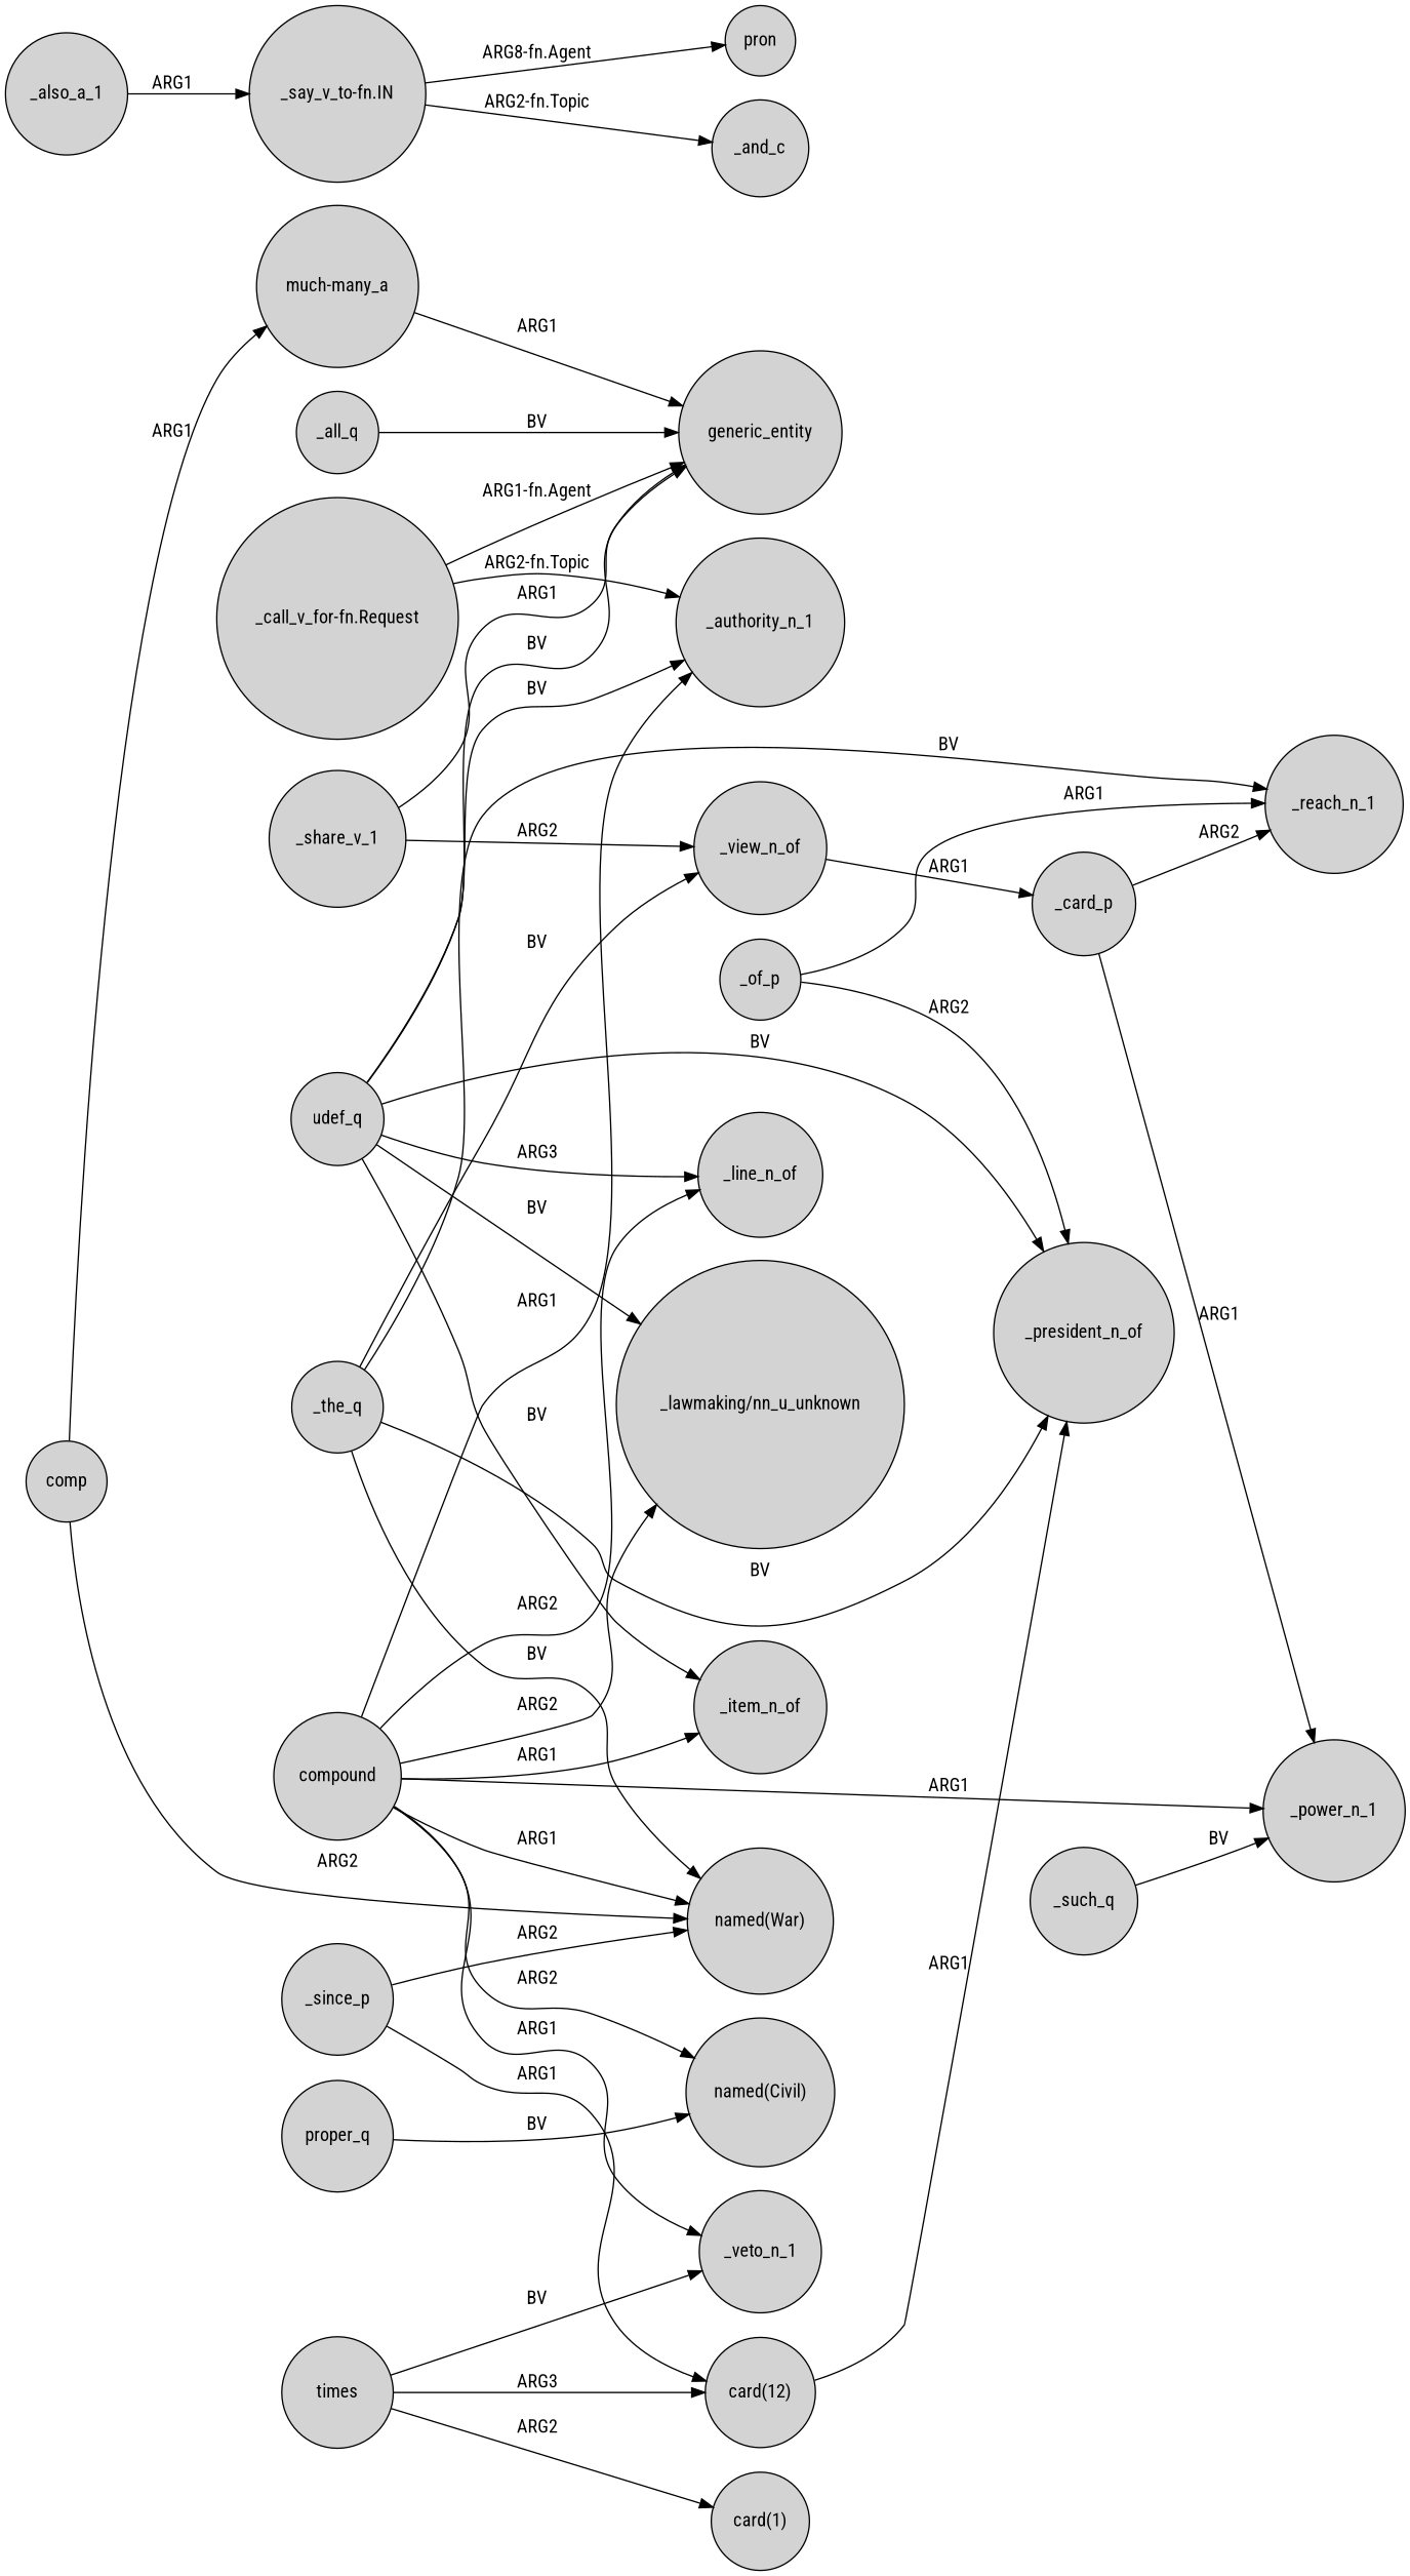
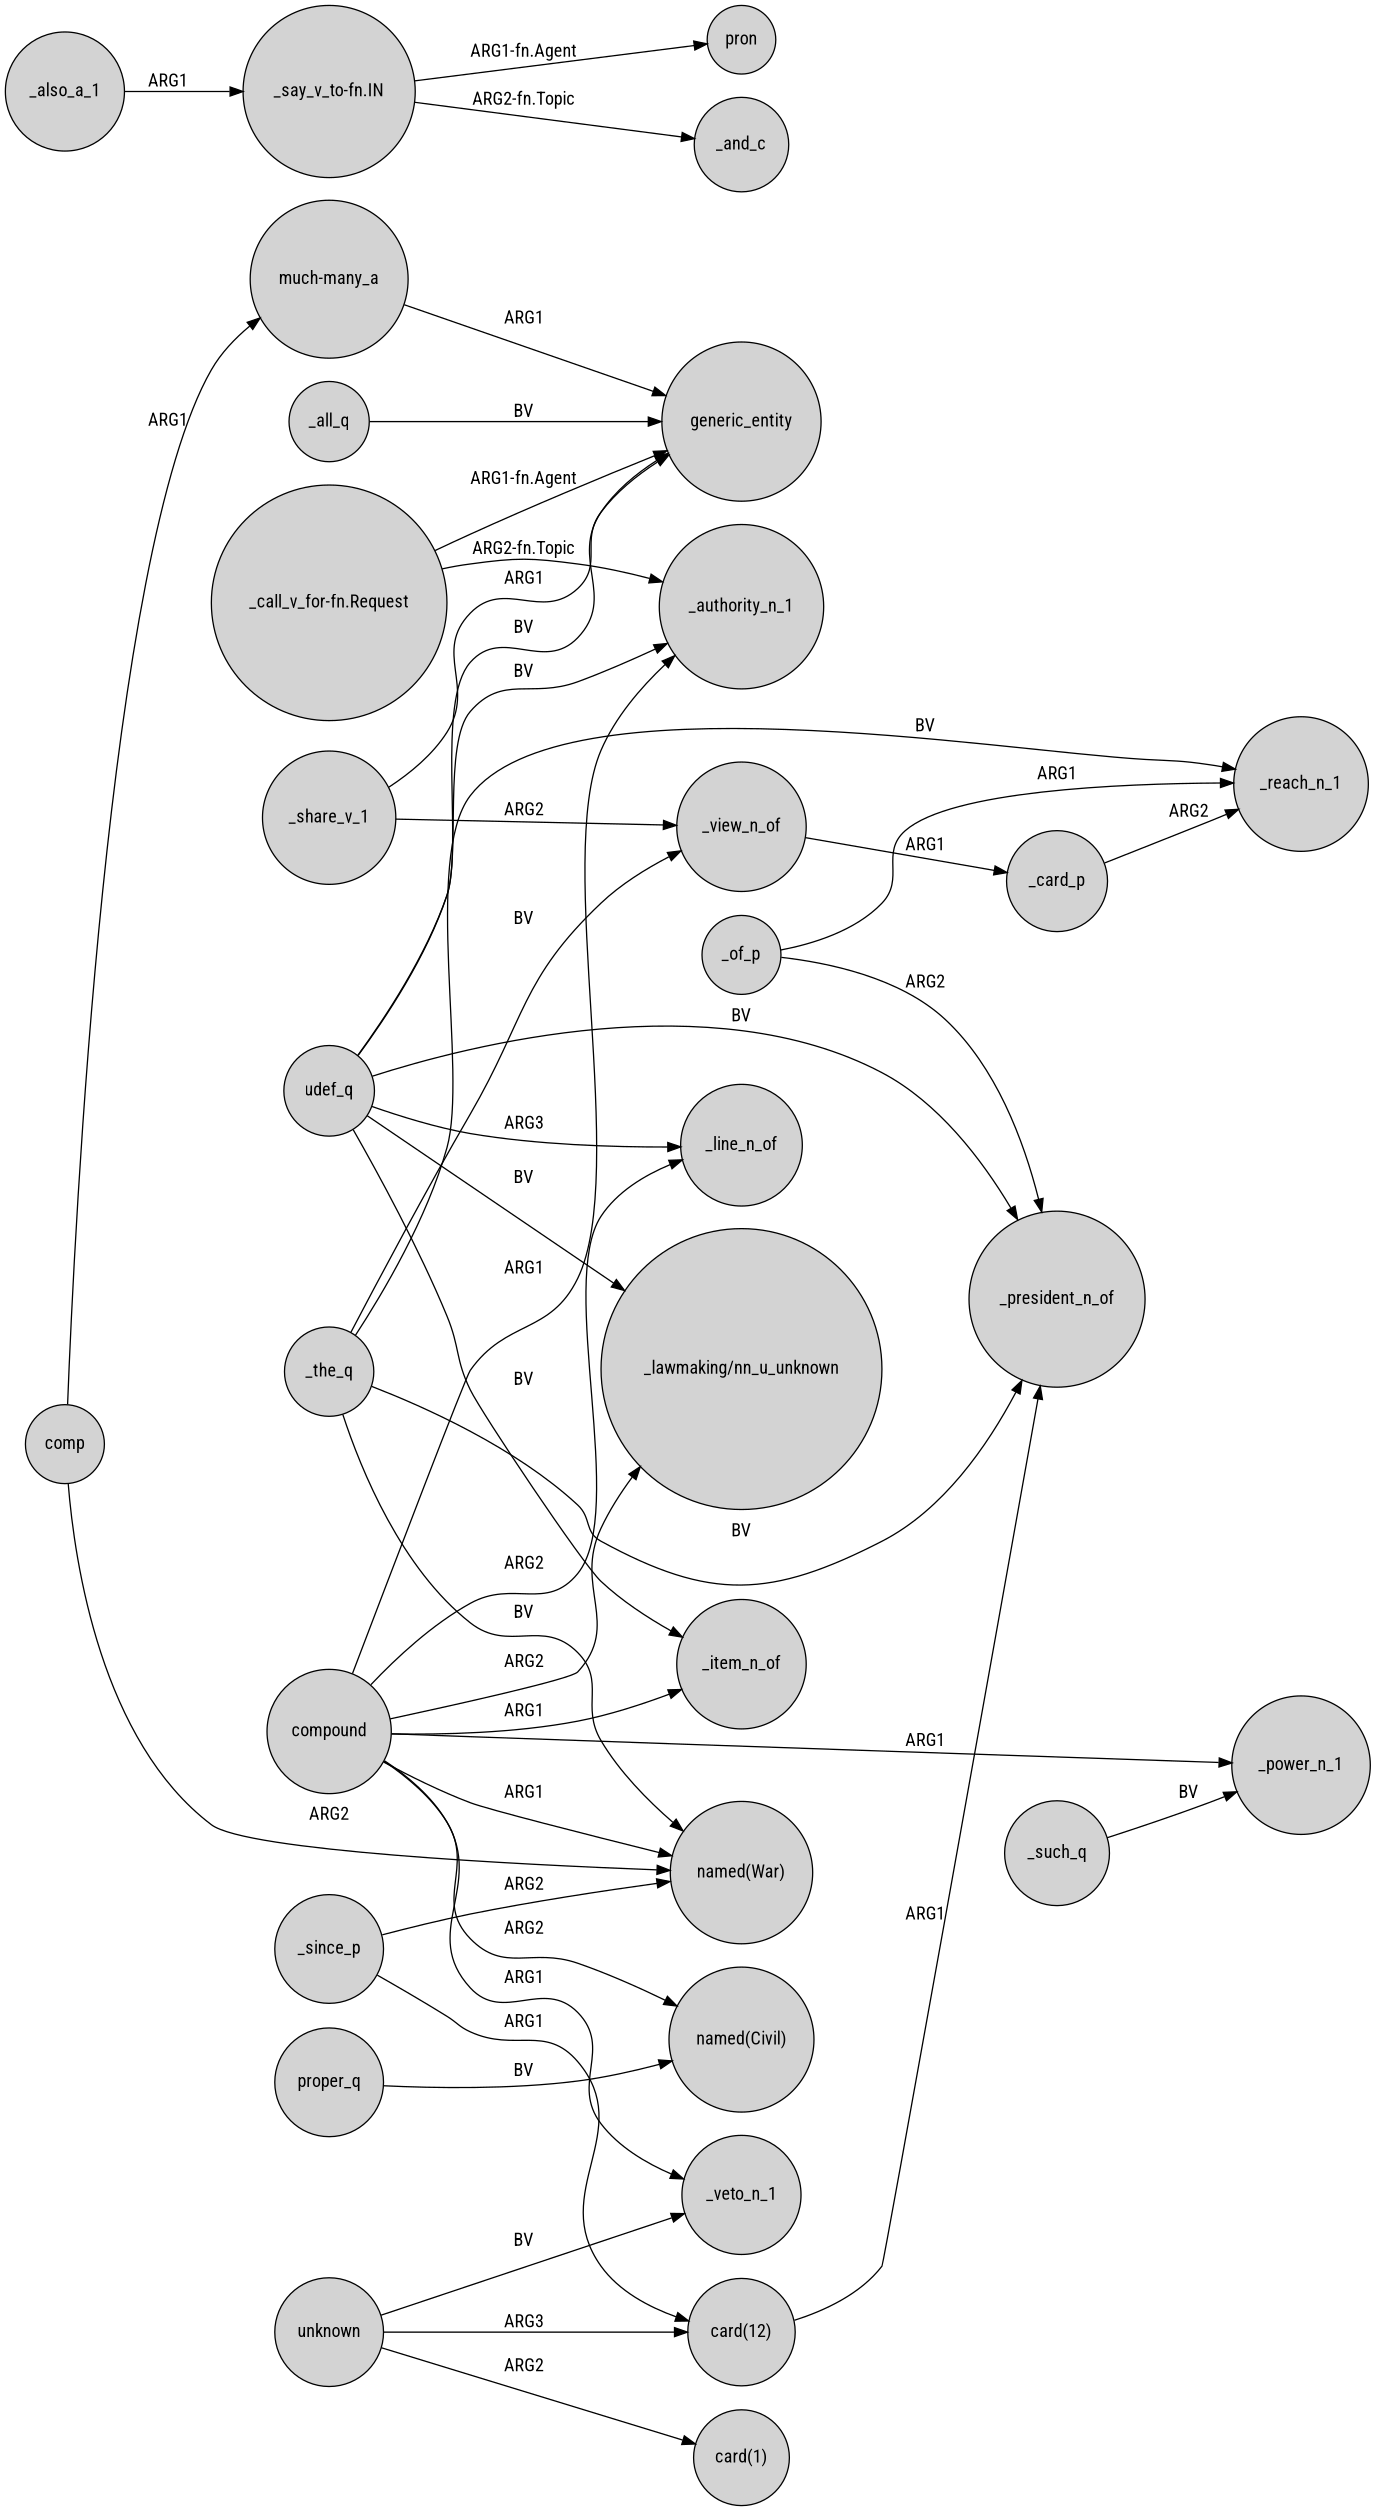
  digraph {
    fontname="Roboto Condensed"
    rankdir=LR
    node [fontname="Roboto Condensed" shape=circle style=filled]
    edge [fontname="Roboto Condensed"]
    "_call_v_for-fn.Request"
    generic_entity
    _authority_n_1
    compound
    _line_n_of
    "named(War)"
    _power_n_1
    "named(Civil)"
    _item_n_of
    "_lawmaking/nn_u_unknown"
    _veto_n_1
    _since_p
    "card(12)"
    _also_a_1
    "_say_v_to-fn.IN"
    pron
    _and_c
    udef_q
    _president_n_of
    n20 [label=_card_p]
    _reach_n_1
    "much-many_a"
    _such_q
    _the_q
    _view_n_of
    _share_v_1
    _of_p
    proper_q
    _all_q
    comp
-   times
+   times [label=unknown]
    "card(1)"
    "_call_v_for-fn.Request" -> generic_entity [label="ARG1-fn.Agent"]
    "_call_v_for-fn.Request" -> _authority_n_1 [label="ARG2-fn.Topic"]
    compound -> _authority_n_1 [label=ARG1]
    compound -> _line_n_of [label=ARG2]
    compound -> "named(War)" [label=ARG1]
    compound -> _power_n_1 [label=ARG1]
    compound -> "named(Civil)" [label=ARG2]
    compound -> _item_n_of [label=ARG1]
    compound -> "_lawmaking/nn_u_unknown" [label=ARG2]
    compound -> _veto_n_1 [label=ARG1]
    _since_p -> "named(War)" [label=ARG2]
    _since_p -> "card(12)" [label=ARG1]
    "card(12)" -> _president_n_of [label=ARG1]
    _also_a_1 -> "_say_v_to-fn.IN" [label=ARG1]
-   "_say_v_to-fn.IN" -> pron [label="ARG8-fn.Agent"]
+   "_say_v_to-fn.IN" -> pron [label="ARG1-fn.Agent"]
    "_say_v_to-fn.IN" -> _and_c [label="ARG2-fn.Topic"]
    udef_q -> generic_entity [label=BV]
    udef_q -> _authority_n_1 [label=BV]
    udef_q -> _line_n_of [label=ARG3]
    udef_q -> _item_n_of [label=BV]
    udef_q -> "_lawmaking/nn_u_unknown" [label=BV]
    udef_q -> _president_n_of [label=BV]
-   n20 -> _power_n_1 [label=ARG1]
    n20 -> _reach_n_1 [label=ARG2]
    "much-many_a" -> generic_entity [label=ARG1]
    _such_q -> _power_n_1 [label=BV]
    _the_q -> "named(War)" [label=BV]
    _the_q -> _president_n_of [label=BV]
    _the_q -> _reach_n_1 [label=BV]
    _the_q -> _view_n_of [label=BV]
    _view_n_of -> n20 [label=ARG1]
    _share_v_1 -> generic_entity [label=ARG1]
    _share_v_1 -> _view_n_of [label=ARG2]
    _of_p -> _president_n_of [label=ARG2]
    _of_p -> _reach_n_1 [label=ARG1]
    proper_q -> "named(Civil)" [label=BV]
    _all_q -> generic_entity [label=BV]
    comp -> "named(War)" [label=ARG2]
    comp -> "much-many_a" [label=ARG1]
    times -> _veto_n_1 [label=BV]
    times -> "card(12)" [label=ARG3]
    times -> "card(1)" [label=ARG2]
  }
